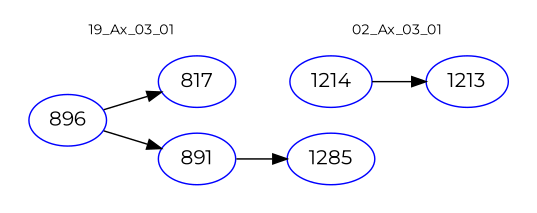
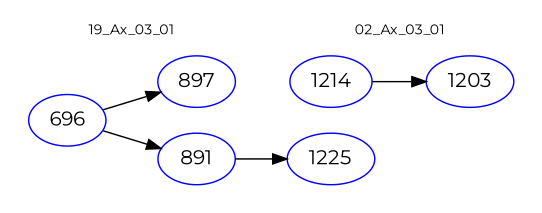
  digraph {
    fontname=Montserrat
    rankdir=LR
    node [color=blue fontname=Montserrat]
    edge [color=black fontname=Montserrat]
    n1 [label=1214]
-   n2 [label=1213]
-   n3 [label=1285]
-   n4 [label=896]
+   n2 [label=1203]
+   n3 [label=1225]
+   n4 [label=696]
    n5 [label=891]
-   n6 [label=817]
+   n6 [label=897]
    subgraph cluster_1 {
      color=white
      fontsize=10
      label="02_Ax_03_01"
      n1
      n2
      n3
    }
    subgraph cluster_2 {
      color=white
      fontsize=10
      label="19_Ax_03_01"
      n4
      n5
      n6
    }
    n1 -> n2
    n4 -> n5
    n4 -> n6
    n5 -> n3
  }
